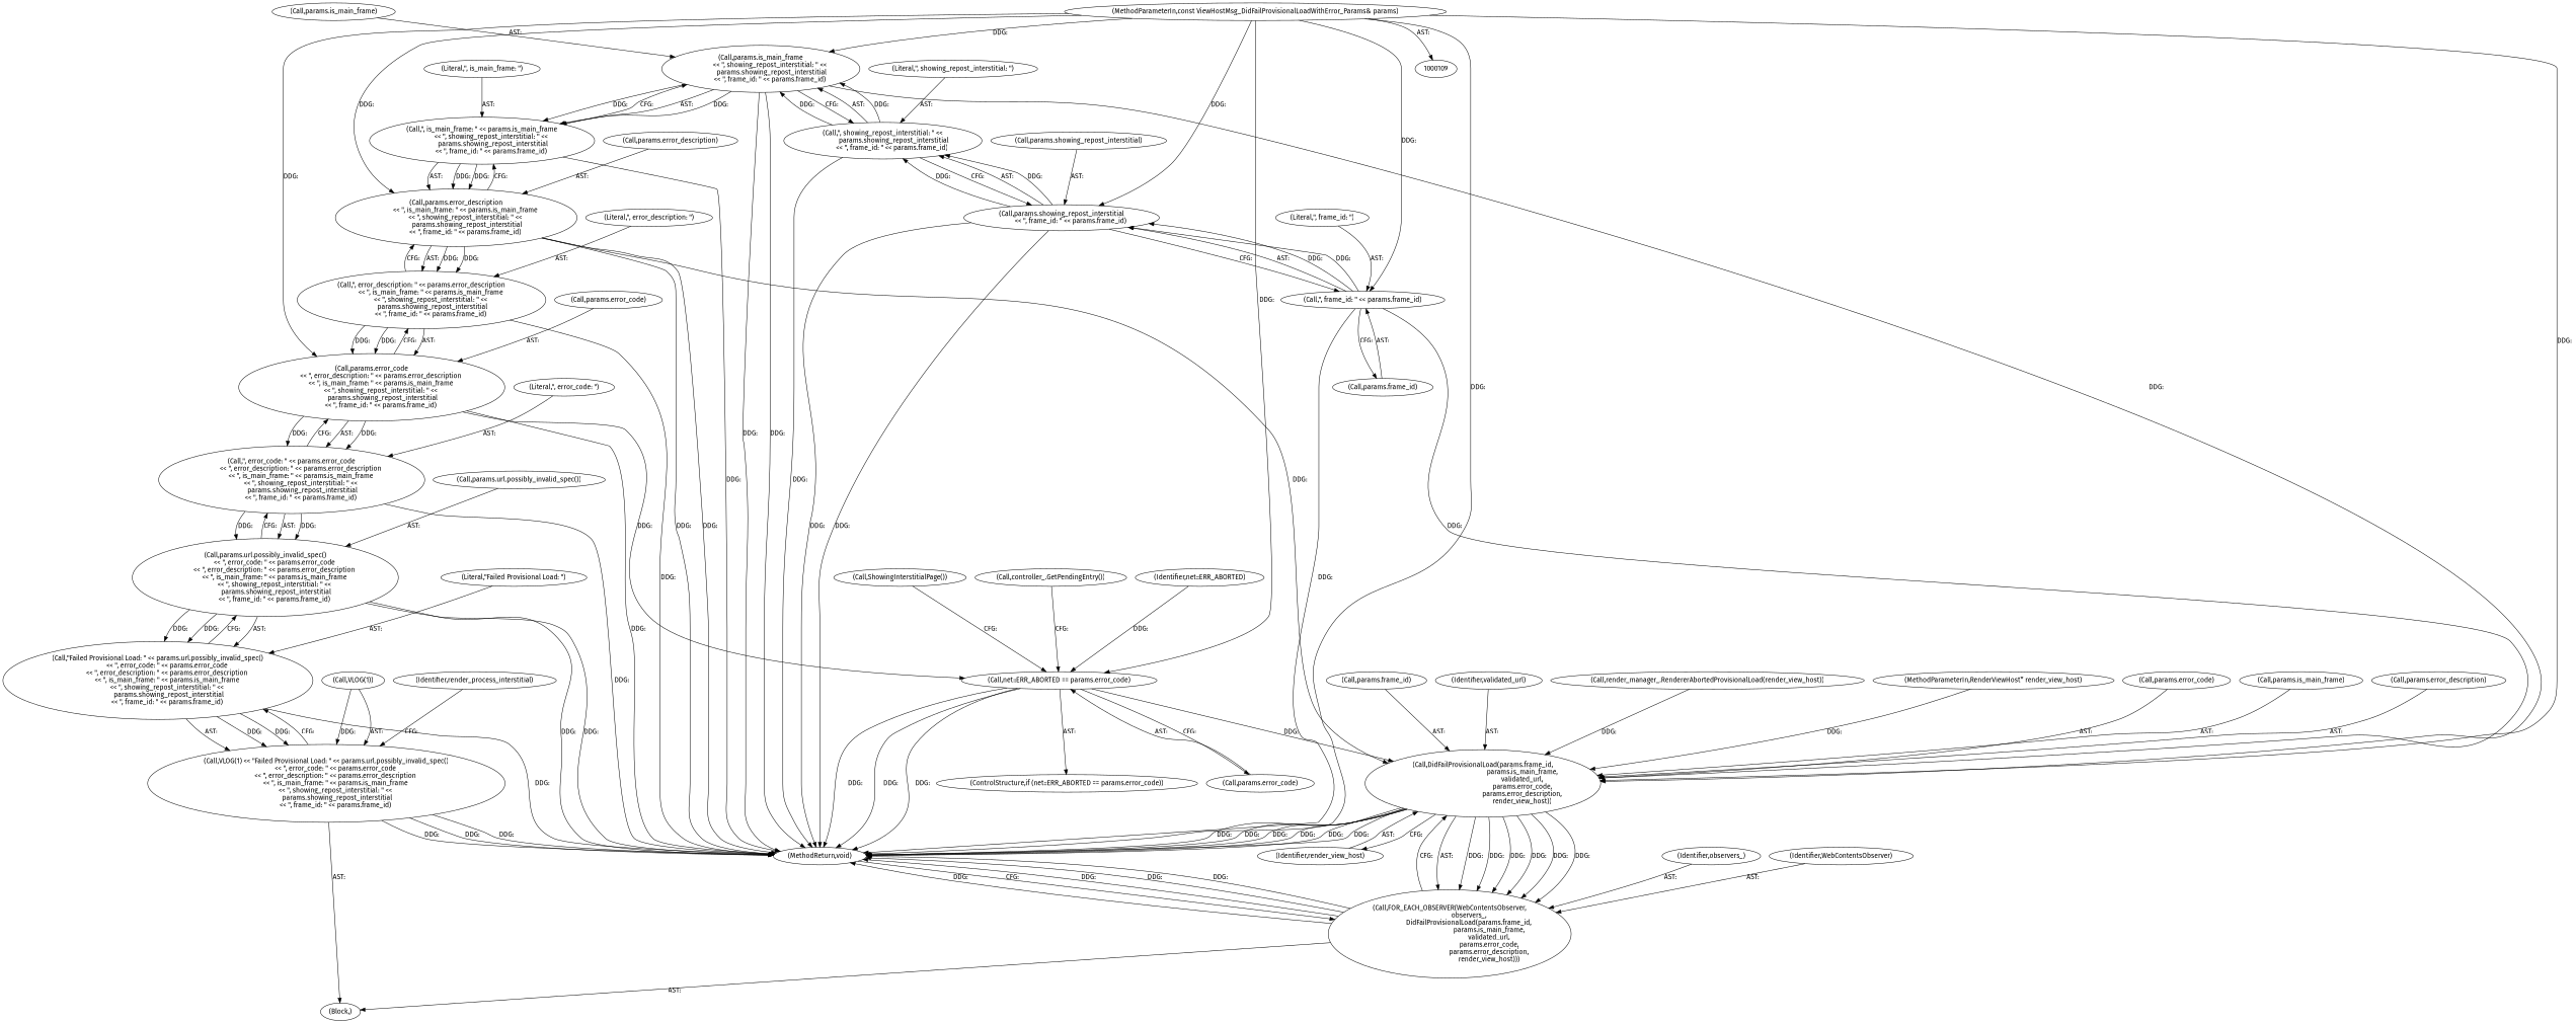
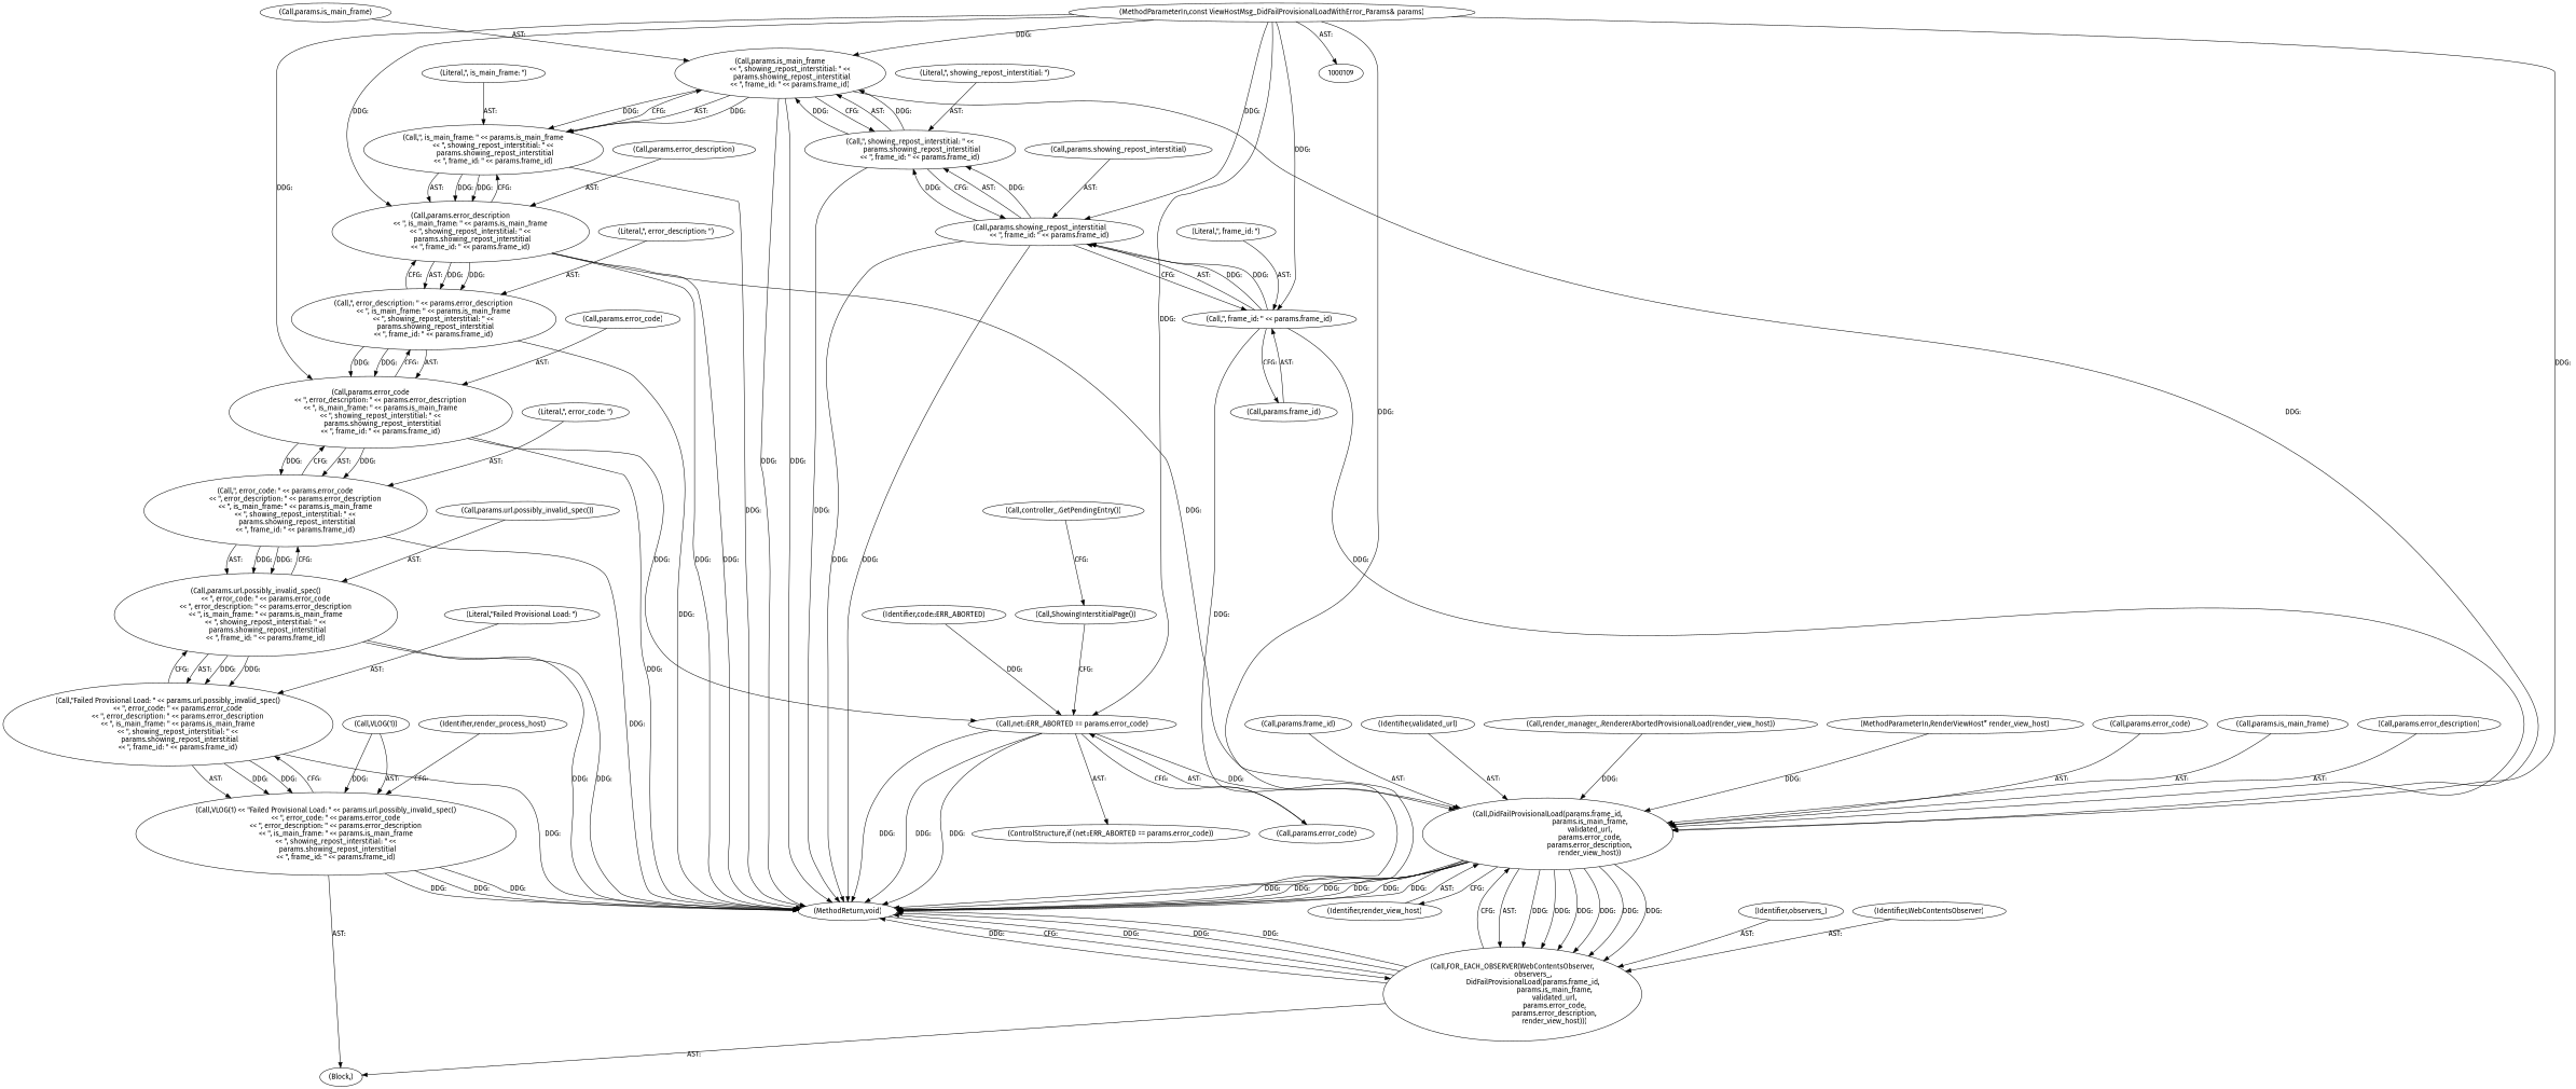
  digraph {
    fontname="Fira Sans"
    node [fontname="Fira Sans"]
    edge [fontname="Fira Sans"]
    n1 [label="(Call,params.is_main_frame\n          << \", showing_repost_interstitial: \" <<\n            params.showing_repost_interstitial\n          << \", frame_id: \" << params.frame_id)"]
    n2 [label="(Call,\", showing_repost_interstitial: \" <<\n            params.showing_repost_interstitial\n          << \", frame_id: \" << params.frame_id)"]
    n3 [label="(Call,\", is_main_frame: \" << params.is_main_frame\n          << \", showing_repost_interstitial: \" <<\n            params.showing_repost_interstitial\n          << \", frame_id: \" << params.frame_id)"]
    n4 [label="(Call,DidFailProvisionalLoad(params.frame_id,\n                                           params.is_main_frame,\n                                           validated_url,\n                                           params.error_code,\n                                           params.error_description,\n                                           render_view_host))"]
    n5 [label="(MethodReturn,void)"]
    n6 [label="(Call,params.showing_repost_interstitial\n          << \", frame_id: \" << params.frame_id)"]
    n7 [label="(Call,params.error_description\n          << \", is_main_frame: \" << params.is_main_frame\n          << \", showing_repost_interstitial: \" <<\n            params.showing_repost_interstitial\n          << \", frame_id: \" << params.frame_id)"]
    n8 [label="(Call,FOR_EACH_OBSERVER(WebContentsObserver,\n                     observers_,\n                     DidFailProvisionalLoad(params.frame_id,\n                                           params.is_main_frame,\n                                           validated_url,\n                                           params.error_code,\n                                           params.error_description,\n                                           render_view_host)))"]
    n9 [label="(Identifier,render_view_host)"]
    n10 [label="(MethodParameterIn,const ViewHostMsg_DidFailProvisionalLoadWithError_Params& params)"]
    n11 [label="(Call,\", frame_id: \" << params.frame_id)"]
    n12 [label="(Call,params.error_code\n          << \", error_description: \" << params.error_description\n          << \", is_main_frame: \" << params.is_main_frame\n          << \", showing_repost_interstitial: \" <<\n            params.showing_repost_interstitial\n          << \", frame_id: \" << params.frame_id)"]
    n13 [label="(Call,net::ERR_ABORTED == params.error_code)"]
    1000109
    n15 [label="(Call,params.frame_id)"]
    n16 [label="(Call,\", error_description: \" << params.error_description\n          << \", is_main_frame: \" << params.is_main_frame\n          << \", showing_repost_interstitial: \" <<\n            params.showing_repost_interstitial\n          << \", frame_id: \" << params.frame_id)"]
    n17 [label="(Call,\", error_code: \" << params.error_code\n          << \", error_description: \" << params.error_description\n          << \", is_main_frame: \" << params.is_main_frame\n          << \", showing_repost_interstitial: \" <<\n            params.showing_repost_interstitial\n          << \", frame_id: \" << params.frame_id)"]
    n18 [label="(Call,params.error_code)"]
    n19 [label="(ControlStructure,if (net::ERR_ABORTED == params.error_code))"]
    n20 [label="(Call,params.url.possibly_invalid_spec()\n          << \", error_code: \" << params.error_code\n          << \", error_description: \" << params.error_description\n          << \", is_main_frame: \" << params.is_main_frame\n          << \", showing_repost_interstitial: \" <<\n            params.showing_repost_interstitial\n          << \", frame_id: \" << params.frame_id)"]
    n21 [label="(Call,\"Failed Provisional Load: \" << params.url.possibly_invalid_spec()\n          << \", error_code: \" << params.error_code\n          << \", error_description: \" << params.error_description\n          << \", is_main_frame: \" << params.is_main_frame\n          << \", showing_repost_interstitial: \" <<\n            params.showing_repost_interstitial\n          << \", frame_id: \" << params.frame_id)"]
    n22 [label="(Call,VLOG(1) << \"Failed Provisional Load: \" << params.url.possibly_invalid_spec()\n          << \", error_code: \" << params.error_code\n          << \", error_description: \" << params.error_description\n          << \", is_main_frame: \" << params.is_main_frame\n          << \", showing_repost_interstitial: \" <<\n            params.showing_repost_interstitial\n          << \", frame_id: \" << params.frame_id)"]
    n23 [label="(Block,)"]
    n24 [label="(Literal,\", frame_id: \")"]
    n25 [label="(Call,params.frame_id)"]
    n26 [label="(Call,params.is_main_frame)"]
    n27 [label="(Literal,\", is_main_frame: \")"]
    n28 [label="(Call,params.url.possibly_invalid_spec())"]
-   n29 [label="(Identifier,net::ERR_ABORTED)"]
+   n29 [label="(Identifier,code::ERR_ABORTED)"]
    n30 [label="(Call,ShowingInterstitialPage())"]
    n31 [label="(Identifier,validated_url)"]
    n32 [label="(Identifier,observers_)"]
    n33 [label="(Call,params.error_description)"]
    n34 [label="(Call,render_manager_.RendererAbortedProvisionalLoad(render_view_host))"]
    n35 [label="(Literal,\", error_description: \")"]
    n36 [label="(Call,params.error_code)"]
    n37 [label="(Call,controller_.GetPendingEntry())"]
    n38 [label="(Literal,\", error_code: \")"]
    n39 [label="(MethodParameterIn,RenderViewHost* render_view_host)"]
    n40 [label="(Call,params.error_code)"]
    n41 [label="(Literal,\", showing_repost_interstitial: \")"]
    n42 [label="(Literal,\"Failed Provisional Load: \")"]
    n43 [label="(Call,params.is_main_frame)"]
    n44 [label="(Call,VLOG(1))"]
    n45 [label="(Identifier,WebContentsObserver)"]
-   n46 [label="(Identifier,render_process_interstitial)"]
+   n46 [label="(Identifier,render_process_host)"]
    n47 [label="(Call,params.error_description)"]
    n48 [label="(Call,params.showing_repost_interstitial)"]
    n1 -> n2 [label="CFG: "]
    n1 -> n3 [label="AST: "]
    n1 -> n3 [label="DDG: "]
    n1 -> n3 [label="DDG: "]
    n1 -> n4 [label="DDG: "]
    n1 -> n5 [label="DDG: "]
    n1 -> n5 [label="DDG: "]
    n2 -> n1 [label="AST: "]
    n2 -> n1 [label="DDG: "]
    n2 -> n1 [label="DDG: "]
    n2 -> n5 [label="DDG: "]
    n2 -> n6 [label="CFG: "]
    n3 -> n1 [label="CFG: "]
    n3 -> n5 [label="DDG: "]
    n3 -> n7 [label="AST: "]
    n3 -> n7 [label="DDG: "]
    n3 -> n7 [label="DDG: "]
    n4 -> n5 [label="DDG: "]
    n4 -> n5 [label="DDG: "]
    n4 -> n5 [label="DDG: "]
    n4 -> n5 [label="DDG: "]
    n4 -> n5 [label="DDG: "]
    n4 -> n5 [label="DDG: "]
    n4 -> n8 [label="AST: "]
    n4 -> n8 [label="DDG: "]
    n4 -> n8 [label="DDG: "]
    n4 -> n8 [label="DDG: "]
    n4 -> n8 [label="DDG: "]
    n4 -> n8 [label="DDG: "]
    n4 -> n8 [label="DDG: "]
    n4 -> n9 [label="CFG: "]
    n5 -> n8 [label="CFG: "]
    n6 -> n2 [label="AST: "]
    n6 -> n2 [label="DDG: "]
    n6 -> n2 [label="DDG: "]
    n6 -> n5 [label="DDG: "]
    n6 -> n5 [label="DDG: "]
    n6 -> n11 [label="CFG: "]
    n7 -> n3 [label="CFG: "]
    n7 -> n4 [label="DDG: "]
    n7 -> n5 [label="DDG: "]
    n7 -> n5 [label="DDG: "]
    n7 -> n16 [label="AST: "]
    n7 -> n16 [label="DDG: "]
    n7 -> n16 [label="DDG: "]
    n8 -> n4 [label="CFG: "]
    n8 -> n5 [label="DDG: "]
    n8 -> n5 [label="DDG: "]
    n8 -> n5 [label="DDG: "]
    n8 -> n5 [label="DDG: "]
    n8 -> n23 [label="AST: "]
    n9 -> n4 [label="AST: "]
    n10 -> n1 [label="DDG: "]
    n10 -> n4 [label="DDG: "]
    n10 -> n5 [label="DDG: "]
    n10 -> n6 [label="DDG: "]
    n10 -> n7 [label="DDG: "]
    n10 -> n11 [label="DDG: "]
    n10 -> n12 [label="DDG: "]
    n10 -> n13 [label="DDG: "]
    n10 -> 1000109 [label="AST: "]
    n11 -> n4 [label="DDG: "]
    n11 -> n5 [label="DDG: "]
    n11 -> n6 [label="AST: "]
    n11 -> n6 [label="DDG: "]
    n11 -> n6 [label="DDG: "]
    n11 -> n15 [label="CFG: "]
    n12 -> n5 [label="DDG: "]
    n12 -> n13 [label="DDG: "]
    n12 -> n16 [label="CFG: "]
    n12 -> n17 [label="AST: "]
    n12 -> n17 [label="DDG: "]
    n12 -> n17 [label="DDG: "]
    n13 -> n4 [label="DDG: "]
    n13 -> n5 [label="DDG: "]
    n13 -> n5 [label="DDG: "]
    n13 -> n5 [label="DDG: "]
    n13 -> n18 [label="CFG: "]
    n13 -> n19 [label="AST: "]
    n15 -> n11 [label="AST: "]
    n16 -> n5 [label="DDG: "]
    n16 -> n7 [label="CFG: "]
    n16 -> n12 [label="AST: "]
    n16 -> n12 [label="DDG: "]
    n16 -> n12 [label="DDG: "]
    n17 -> n5 [label="DDG: "]
    n17 -> n12 [label="CFG: "]
    n17 -> n20 [label="AST: "]
    n17 -> n20 [label="DDG: "]
    n17 -> n20 [label="DDG: "]
    n18 -> n13 [label="AST: "]
    n20 -> n5 [label="DDG: "]
    n20 -> n5 [label="DDG: "]
    n20 -> n17 [label="CFG: "]
    n20 -> n21 [label="AST: "]
    n20 -> n21 [label="DDG: "]
    n20 -> n21 [label="DDG: "]
    n21 -> n5 [label="DDG: "]
    n21 -> n20 [label="CFG: "]
    n21 -> n22 [label="AST: "]
    n21 -> n22 [label="DDG: "]
    n21 -> n22 [label="DDG: "]
    n22 -> n5 [label="DDG: "]
    n22 -> n5 [label="DDG: "]
    n22 -> n5 [label="DDG: "]
    n22 -> n21 [label="CFG: "]
    n22 -> n23 [label="AST: "]
    n24 -> n11 [label="AST: "]
    n25 -> n4 [label="AST: "]
    n26 -> n1 [label="AST: "]
    n27 -> n3 [label="AST: "]
    n28 -> n20 [label="AST: "]
    n29 -> n13 [label="DDG: "]
    n30 -> n13 [label="CFG: "]
    n31 -> n4 [label="AST: "]
    n32 -> n8 [label="AST: "]
    n33 -> n7 [label="AST: "]
    n34 -> n4 [label="DDG: "]
    n35 -> n16 [label="AST: "]
    n36 -> n12 [label="AST: "]
-   n37 -> n13 [label="CFG: "]
+   n37 -> n30 [label="CFG: "]
    n38 -> n17 [label="AST: "]
    n39 -> n4 [label="DDG: "]
    n40 -> n4 [label="AST: "]
    n41 -> n2 [label="AST: "]
    n42 -> n21 [label="AST: "]
    n43 -> n4 [label="AST: "]
    n44 -> n22 [label="AST: "]
    n44 -> n22 [label="DDG: "]
    n45 -> n8 [label="AST: "]
    n46 -> n22 [label="CFG: "]
    n47 -> n4 [label="AST: "]
    n48 -> n6 [label="AST: "]
  }
